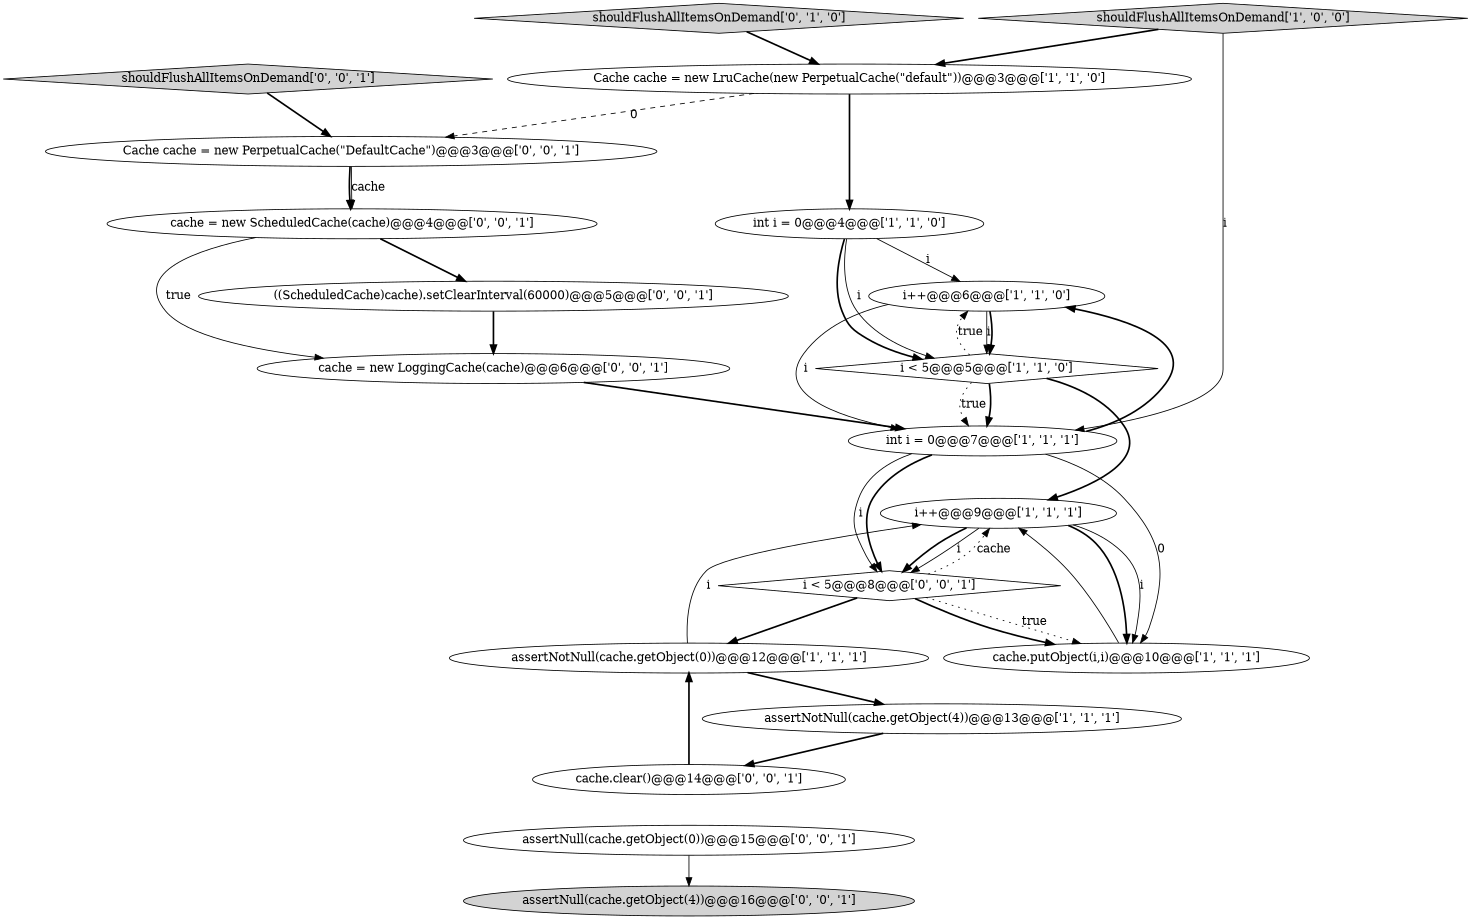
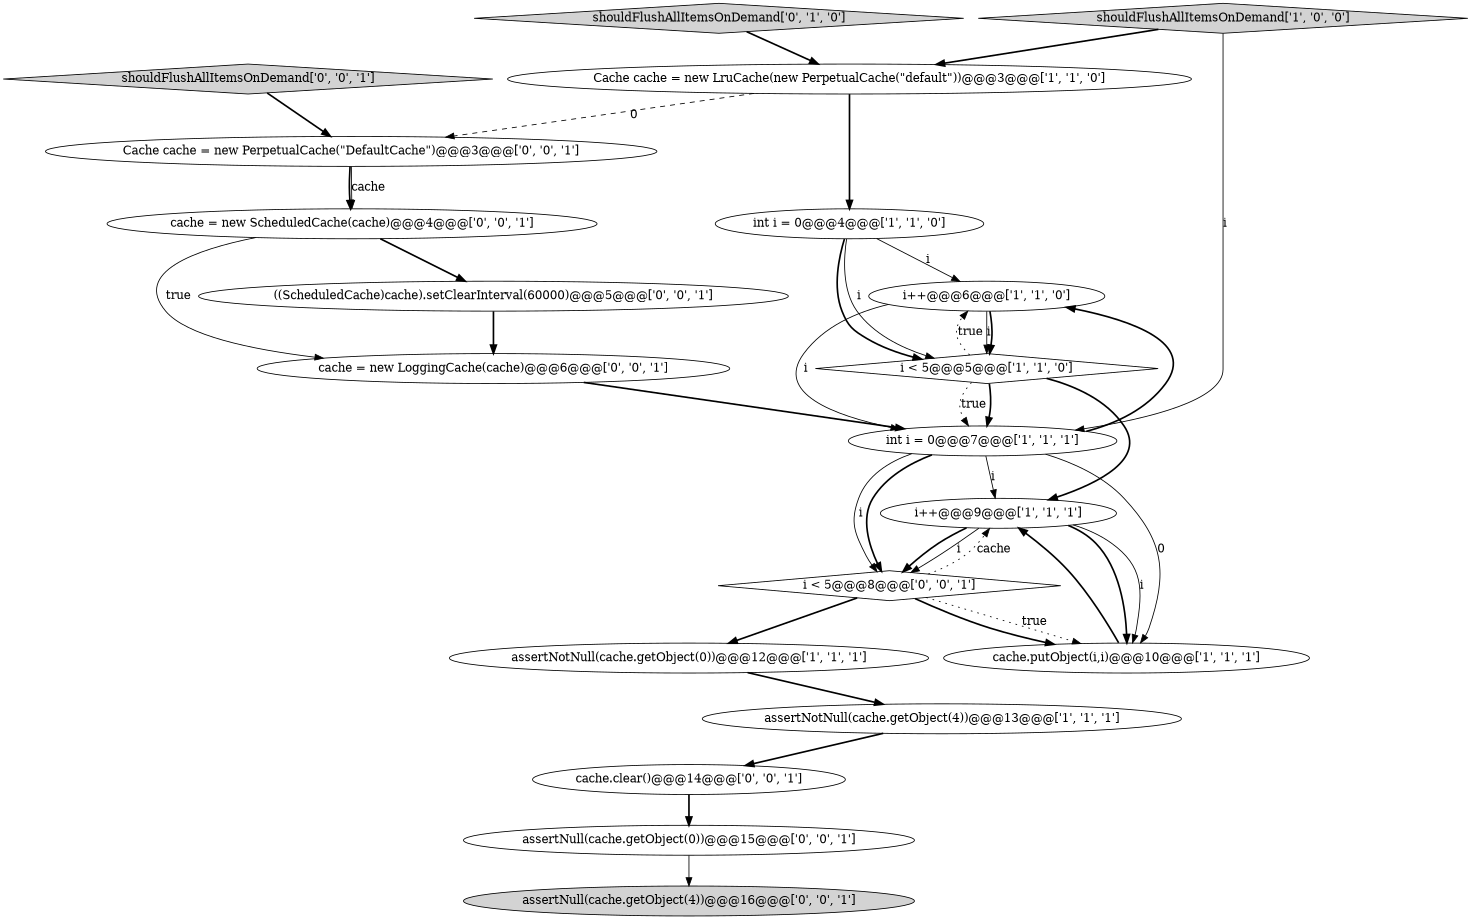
  digraph {
    node [fillcolor=white shape=ellipse style=filled]
    edge [style=bold]
    n1 [label="Cache cache = new LruCache(new PerpetualCache(\"default\"))@@@3@@@['1', '1', '0']"]
    n2 [label="int i = 0@@@4@@@['1', '1', '0']"]
    n3 [label="Cache cache = new PerpetualCache(\"DefaultCache\")@@@3@@@['0', '0', '1']"]
    n4 [label="i++@@@6@@@['1', '1', '0']"]
    n5 [label="i < 5@@@5@@@['1', '1', '0']" shape=diamond]
    n6 [label="cache = new ScheduledCache(cache)@@@4@@@['0', '0', '1']"]
    n7 [label="int i = 0@@@7@@@['1', '1', '1']"]
    n8 [label="i++@@@9@@@['1', '1', '1']"]
    n9 [label="cache.putObject(i,i)@@@10@@@['1', '1', '1']"]
    n10 [label="i < 5@@@8@@@['0', '0', '1']" shape=diamond]
    n11 [fillcolor=lightgray label="assertNull(cache.getObject(4))@@@16@@@['0', '0', '1']"]
    n12 [label="((ScheduledCache)cache).setClearInterval(60000)@@@5@@@['0', '0', '1']"]
    n13 [label="cache = new LoggingCache(cache)@@@6@@@['0', '0', '1']"]
    n14 [label="assertNotNull(cache.getObject(4))@@@13@@@['1', '1', '1']"]
    n15 [label="cache.clear()@@@14@@@['0', '0', '1']"]
    n16 [label="assertNull(cache.getObject(0))@@@15@@@['0', '0', '1']"]
    n17 [label="assertNotNull(cache.getObject(0))@@@12@@@['1', '1', '1']"]
    n18 [fillcolor=lightgray label="shouldFlushAllItemsOnDemand['1', '0', '0']" shape=diamond]
    n19 [fillcolor=lightgray label="shouldFlushAllItemsOnDemand['0', '1', '0']" shape=diamond]
    n20 [fillcolor=lightgray label="shouldFlushAllItemsOnDemand['0', '0', '1']" shape=diamond]
    n1 -> n2
    n1 -> n3 [label=0 style=dashed]
    n2 -> n4 [label=i style=solid]
    n2 -> n5 [label=i style=solid]
    n2 -> n5
    n3 -> n6 [label=cache style=solid]
    n3 -> n6
    n4 -> n5 [label=i style=solid]
    n4 -> n5
    n4 -> n7 [label=i style=solid]
    n5 -> n4 [label=true style=dotted]
    n5 -> n7
    n5 -> n7 [label=true style=dotted]
    n5 -> n8
    n6 -> n12
    n6 -> n13 [label=true style=solid]
    n7 -> n4
-   n17 -> n8 [label=i style=solid]
+   n7 -> n8 [label=i style=solid]
    n7 -> n9 [label=0 style=solid]
    n7 -> n10
    n7 -> n10 [label=i style=solid]
    n8 -> n9
    n8 -> n9 [label=i style=solid]
    n8 -> n10
    n8 -> n10 [label=i style=solid]
-   n9 -> n8 [style=solid]
+   n9 -> n8
    n10 -> n8 [label=cache style=dotted]
    n10 -> n9 [label=true style=dotted]
    n10 -> n9
    n10 -> n17
    n12 -> n13
    n13 -> n7
    n14 -> n15
-   n15 -> n17
+   n15 -> n16
    n16 -> n11 [style=solid]
    n17 -> n14
    n18 -> n1
    n18 -> n7 [label=i style=solid]
    n19 -> n1
    n20 -> n3
  }
